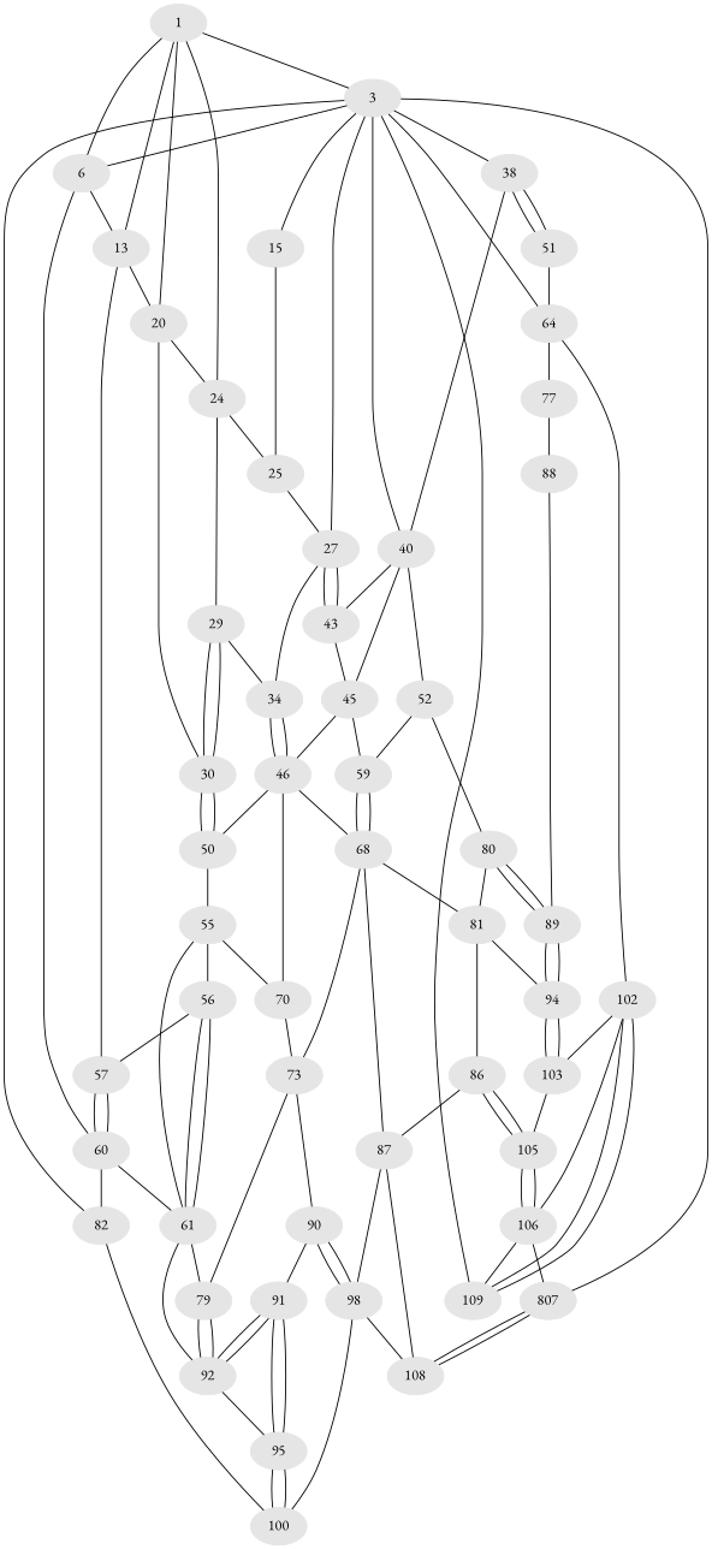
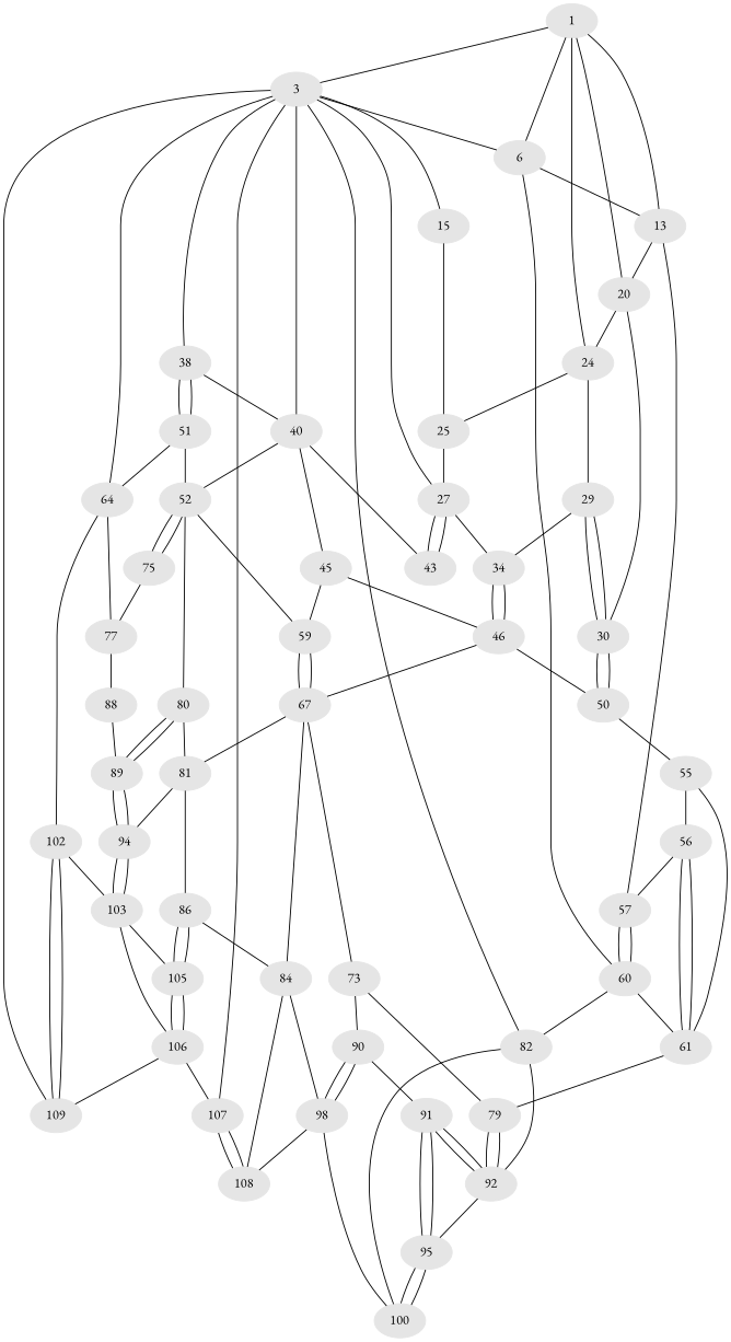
  graph {
    fontname="EB Garamond"
    node [color=gray90 fontname="EB Garamond" style=filled]
    edge [fontname="EB Garamond"]
    1 [super="+2+8"]
    3 [super="+4+17"]
    6 [super="+12+7"]
    13 [super="+14+23"]
    20 [super="+21"]
    24 [super="+26"]
    15 [super="+16"]
    27 [super="+28"]
    38 [super="+39"]
    40 [super="+41"]
    64 [super="+67+65"]
    82 [super="+83"]
-   107 [label=807]
+   107
    109
    60 [super="+63"]
    57
    25
    30 [super="+31"]
    29
    34
    43 [super="+44"]
    51
    45 [super="+47"]
    52 [super="+53"]
    77 [super="+78+96"]
    102
    92 [super="+93"]
    100
    108
    61 [super="+62"]
    50 [super="+54"]
    46 [super="+48"]
    55 [super="+71"]
-   68 [super="+69"]
-   70
+   68 [super="+69" label=67]
    59
+   75
    80
    73 [super="+74"]
    81 [super="+85"]
-   87 [super="+101"]
+   87 [super="+101" label=84]
    56
    89
    79
    88
    103 [super="+104"]
    90
    86
    94
    98 [super="+99"]
    91
    95
    105
    106 [super="+110"]
    1 -- 3
    1 -- 6
    1 -- 13
    1 -- 20
    1 -- 24
    3 -- 6 [weight=2]
    3 -- 15
    3 -- 27
    3 -- 38 [weight=2]
    3 -- 40
    3 -- 64 [weight=2]
    3 -- 82
    3 -- 107
    3 -- 109
    6 -- 13
    6 -- 60
    13 -- 20 [weight=2]
    13 -- 57
    20 -- 24
    20 -- 30
    24 -- 25
    24 -- 29
    15 -- 25
    27 -- 34
    27 -- 43 [weight=2]
    27 -- 43
    38 -- 40
    38 -- 51
    38 -- 51
    40 -- 43
    40 -- 45
    40 -- 52
    64 -- 77 [weight=2]
    64 -- 102
-   61 -- 92
+   82 -- 92
    82 -- 100
    107 -- 108
    107 -- 108
    60 -- 82
    60 -- 61
    57 -- 60
    57 -- 60
    25 -- 27
    30 -- 50 [weight=2]
    30 -- 50
    29 -- 30
    29 -- 30
    29 -- 34
    34 -- 46
    34 -- 46
-   43 -- 45
    51 -- 64
+   51 -- 52
    45 -- 46
    45 -- 59
    52 -- 59
+   52 -- 75 [weight=2]
+   52 -- 75
    52 -- 80
    77 -- 88 [weight=2]
    102 -- 109
    102 -- 109
    102 -- 103
    92 -- 95
    61 -- 79
    50 -- 55
    46 -- 50
    46 -- 68
-   46 -- 70
    55 -- 61
-   55 -- 70
    55 -- 56
    68 -- 73
    68 -- 81
    68 -- 87
-   70 -- 73
    59 -- 68
    59 -- 68
+   75 -- 77
    80 -- 81
    80 -- 89
    80 -- 89
    73 -- 79
    73 -- 90
    81 -- 86
    81 -- 94
    87 -- 108
    87 -- 98
    56 -- 57
    56 -- 61
    56 -- 61
    89 -- 94
    89 -- 94
    79 -- 92
    79 -- 92
    88 -- 89
    103 -- 105
-   102 -- 106
+   103 -- 106
    90 -- 98
    90 -- 98
    90 -- 91
    86 -- 87
    86 -- 105
    86 -- 105
    94 -- 103
    94 -- 103
    98 -- 100
    98 -- 108
    91 -- 92
    91 -- 92
    91 -- 95
    91 -- 95
    95 -- 100
    95 -- 100
    105 -- 106
    105 -- 106
    106 -- 107
    106 -- 109
  }
